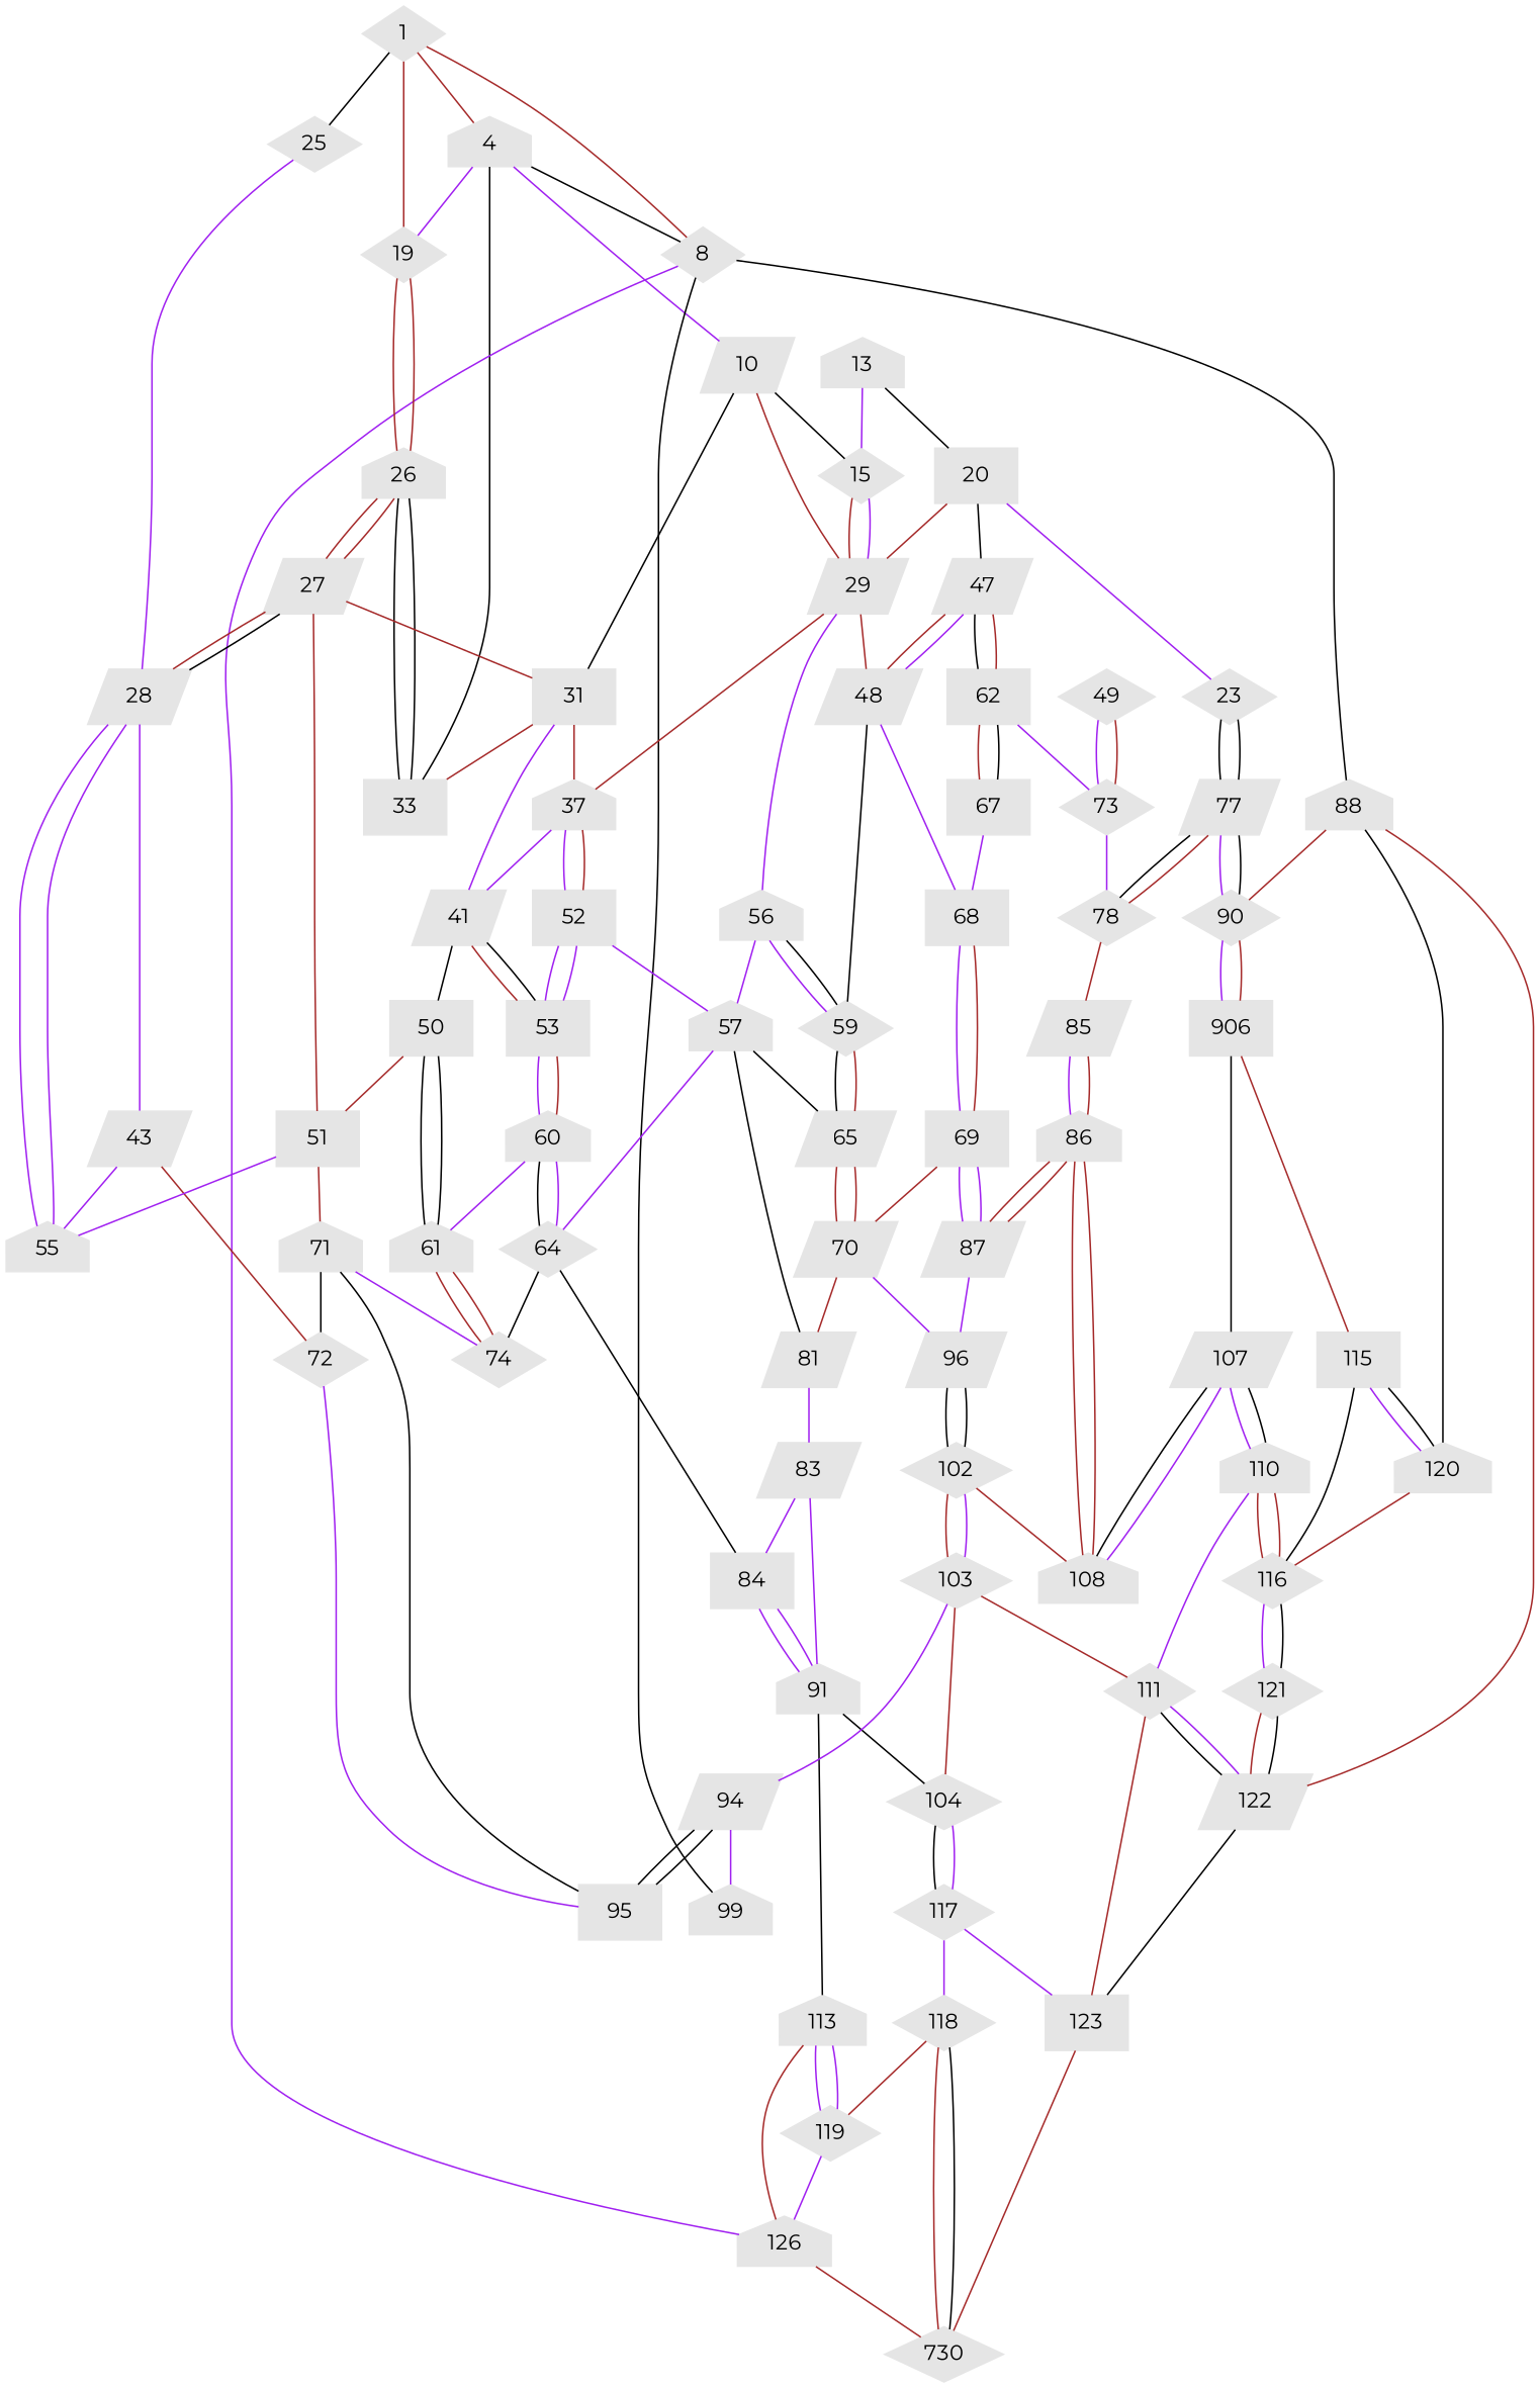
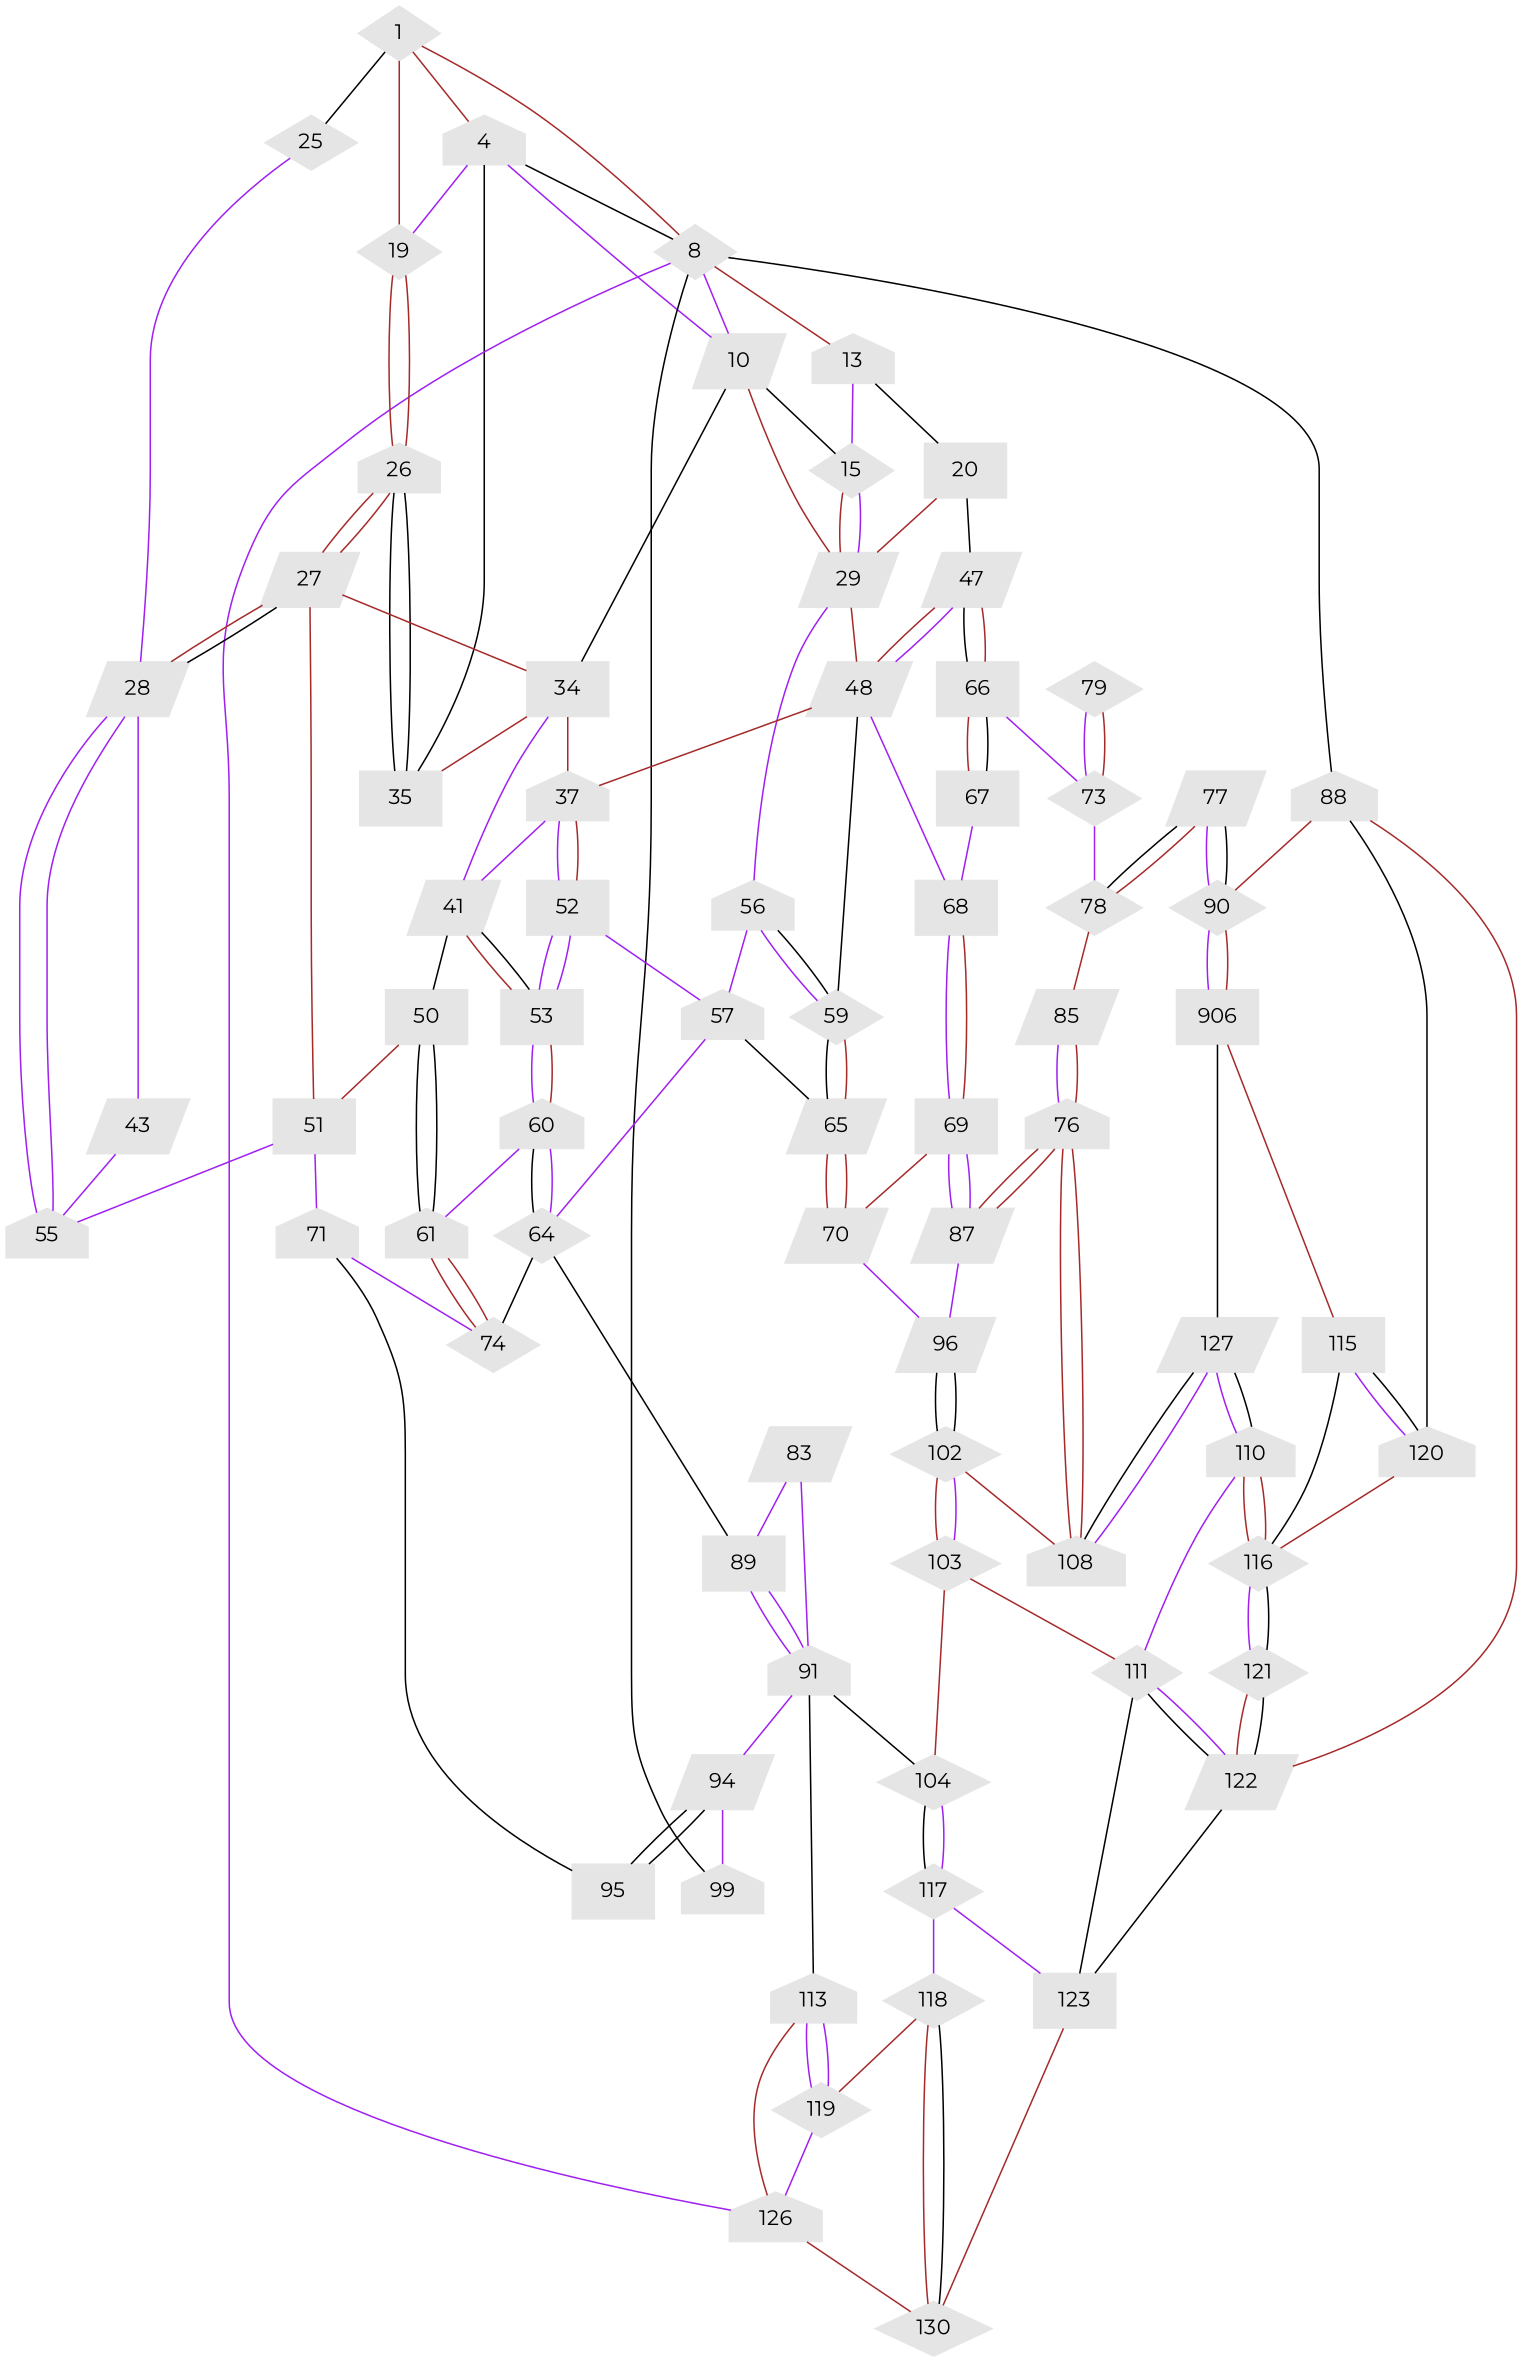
  graph {
    fontname=Montserrat
    node [color=gray90 fontname=Montserrat shape=diamond style=filled]
    edge [color=purple fontname=Montserrat]
    1 [super="+6+2"]
    4 [shape=house super="+5+9"]
    8 [super="+12+100"]
    19
    25
    10 [shape=parallelogram super="+11+30"]
-   33 [shape=box]
+   33 [shape=box label=35]
    13 [shape=house super="+17"]
    88 [shape=house super="+89+133"]
    99 [shape=house]
    126 [shape=house super="+129"]
    26 [shape=house]
    28 [shape=parallelogram super="+29"]
    15 [super="+16"]
    n15 [label=29 shape=parallelogram super="+34"]
-   31 [shape=box super="+32"]
+   31 [shape=box super="+32" label=34]
    20 [shape=box super="+21"]
-   23 [super="+24"]
    77 [shape=parallelogram]
    90
    120 [shape=house]
    122 [shape=parallelogram super="+128"]
-   130 [label=730]
+   130
    37 [shape=house super="+38"]
    48 [shape=parallelogram super="+58"]
    56 [shape=house]
    41 [shape=parallelogram super="+42"]
    47 [shape=parallelogram]
    27 [shape=parallelogram super="+40"]
-   66 [shape=box label=62]
-   49
+   66 [shape=box]
+   49 [label=79]
    73
    52 [shape=box]
    59
    68 [shape=box]
    57 [shape=house super="+62"]
    78 [super="+79"]
    43 [shape=parallelogram super="+44"]
    55 [shape=house]
    51 [shape=box super="+54"]
    71 [shape=house super="+75"]
-   72
    50 [shape=box]
    53 [shape=box]
    61 [shape=house]
    60 [shape=house]
    95 [shape=box super="+97"]
    67 [shape=box super="+82"]
    65 [shape=parallelogram]
    69 [shape=box]
    74
    64 [super="+76"]
-   81 [shape=parallelogram]
-   84 [shape=box]
+   84 [shape=box label=89]
    70 [shape=parallelogram super="+80"]
    83 [shape=parallelogram]
    91 [shape=house super="+101+92"]
    96 [shape=parallelogram]
    85 [shape=parallelogram]
-   86 [shape=house]
+   86 [shape=house label=76]
    87 [shape=parallelogram]
    102
    n63 [label=906 shape=box]
    94 [shape=parallelogram super="+98"]
    104 [super="+105"]
    113 [shape=house super="+114"]
    108 [shape=house]
    116
    123 [shape=box super="+124"]
-   107 [shape=parallelogram]
+   107 [shape=parallelogram label=127]
    115 [shape=box]
    117
    119
    103
    111 [super="+112"]
    118
    110 [shape=house]
    121
    1 -- 4 [color=brown]
    1 -- 8 [color=brown]
    1 -- 19 [color=brown]
    1 -- 25 [color=black weight=2]
    4 -- 8 [color=black]
    4 -- 19
    4 -- 10
    4 -- 33 [color=black]
+   8 -- 10
+   8 -- 13 [color=brown]
    8 -- 88 [color=black weight=2]
    8 -- 99 [color=black]
    8 -- 126
    19 -- 26 [color=brown]
    19 -- 26 [color=brown]
    25 -- 28
    10 -- 15 [color=black]
    10 -- n15 [color=brown]
    10 -- 31 [color=black]
    13 -- 15
    13 -- 20 [color=black]
    88 -- 90 [color=brown]
    88 -- 120 [color=black]
    88 -- 122 [color=brown]
    126 -- 130 [color=brown]
    26 -- 33 [color=black]
    26 -- 33 [color=black]
    26 -- 27 [color=brown]
    26 -- 27 [color=brown]
    28 -- 43
    28 -- 55
    28 -- 55
    15 -- n15 [color=brown]
    15 -- n15
-   n15 -- 37 [color=brown]
+   48 -- 37 [color=brown]
    n15 -- 48 [color=brown]
    n15 -- 56
    31 -- 33 [color=brown]
    31 -- 37 [color=brown]
    31 -- 41
    20 -- n15 [color=brown]
-   20 -- 23
    20 -- 47 [color=black]
-   23 -- 77 [color=black]
-   23 -- 77 [color=black]
    77 -- 90
    77 -- 90 [color=black]
    77 -- 78 [color=black]
    77 -- 78 [color=brown]
    90 -- n63
    90 -- n63 [color=brown]
    120 -- 116 [color=brown]
    122 -- 123 [color=black]
    37 -- 41
    37 -- 52
    37 -- 52 [color=brown]
    48 -- 59 [color=black]
    48 -- 68
    56 -- 59
    56 -- 59 [color=black]
    56 -- 57
    41 -- 50 [color=black]
    41 -- 53 [color=brown]
    41 -- 53 [color=black]
    47 -- 48 [color=brown]
    47 -- 48
    47 -- 66 [color=black]
    47 -- 66 [color=brown]
    27 -- 28 [color=brown]
    27 -- 28 [color=black]
    27 -- 31 [color=brown]
    27 -- 51 [color=brown]
    66 -- 73
    66 -- 67 [color=brown]
    66 -- 67 [color=black]
    49 -- 73
    49 -- 73 [color=brown]
    73 -- 78
    52 -- 57
    52 -- 53
    52 -- 53
    59 -- 65 [color=black]
    59 -- 65 [color=brown]
    68 -- 69
    68 -- 69 [color=brown]
    57 -- 65 [color=black]
    57 -- 64
-   57 -- 81 [color=black]
    78 -- 85 [color=brown]
    43 -- 55
-   43 -- 72 [color=brown]
    51 -- 55
-   51 -- 71 [color=brown]
-   71 -- 72 [color=black]
+   51 -- 71
    71 -- 95 [color=black]
    71 -- 74
-   72 -- 95
    50 -- 51 [color=brown]
    50 -- 61 [color=black]
    50 -- 61 [color=black]
    53 -- 60
    53 -- 60 [color=brown]
    61 -- 74 [color=brown]
    61 -- 74 [color=brown]
    60 -- 61
    60 -- 64 [color=black]
    60 -- 64
    67 -- 68
    65 -- 70 [color=brown]
    65 -- 70 [color=brown]
    69 -- 70 [color=brown]
    69 -- 87
    69 -- 87
    64 -- 74 [color=black]
    64 -- 84 [color=black]
-   81 -- 83
    84 -- 91
    84 -- 91
-   70 -- 81 [color=brown]
    70 -- 96
    83 -- 84
    83 -- 91
-   103 -- 94
+   91 -- 94
    91 -- 104 [color=black weight=2]
    91 -- 113 [color=black weight=2]
    96 -- 102 [color=black]
    96 -- 102 [color=black]
    85 -- 86
    85 -- 86 [color=brown]
    86 -- 87 [color=brown]
    86 -- 87 [color=brown]
    86 -- 108 [color=brown]
    86 -- 108 [color=brown]
    87 -- 96
    102 -- 108 [color=brown]
    102 -- 103 [color=brown]
    102 -- 103
    n63 -- 107 [color=black]
    n63 -- 115 [color=brown]
    94 -- 99
    94 -- 95 [color=black weight=2]
    94 -- 95 [color=black]
    104 -- 117 [color=black]
    104 -- 117
    113 -- 126 [color=brown]
    113 -- 119
    113 -- 119
    116 -- 121
    116 -- 121 [color=black]
    123 -- 130 [color=brown]
    107 -- 108 [color=black]
    107 -- 108
    107 -- 110
    107 -- 110 [color=black]
    115 -- 120
    115 -- 120 [color=black]
    115 -- 116 [color=black]
    117 -- 123
    117 -- 118
    119 -- 126
    103 -- 104 [color=brown]
    103 -- 111 [color=brown]
    111 -- 122 [color=black]
    111 -- 122
-   111 -- 123 [color=brown]
+   111 -- 123 [color=black]
    118 -- 130 [color=brown]
    118 -- 130 [color=black]
    118 -- 119 [color=brown]
    110 -- 116 [color=brown]
    110 -- 116 [color=brown]
    110 -- 111
    121 -- 122 [color=brown]
    121 -- 122 [color=black]
  }
